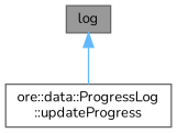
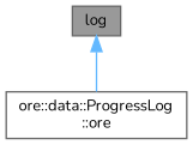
  digraph {
    rankdir=TB
    fontname=Nunito
    node [fontname=Nunito fontsize=10 shape=box style=filled]
    n1 [color=gray40 fillcolor=grey60 fontcolor=black height=0.2 label=log width=0.4]
-   n2 [color=grey40 fillcolor=white height=0.2 label="ore::data::ProgressLog\l::updateProgress" width=0.4]
+   n2 [color=grey40 fillcolor=white height=0.2 label="ore::data::ProgressLog\l::ore" width=0.4]
    n1 -> n2 [color=steelblue1 dir=back fontname=Nunito fontsize=10 labelfontname=Helvetica labelfontsize=10 style=solid]
  }
